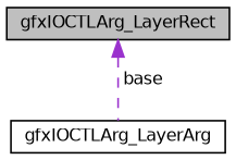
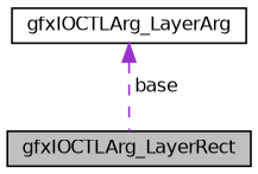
  digraph {
    node [color=black fontname=Helvetica fontsize=10 shape=record style=filled]
    n1 [fillcolor=grey75 fontcolor=black height=0.2 label=gfxIOCTLArg_LayerRect width=0.4]
    n2 [fillcolor=white height=0.2 label=gfxIOCTLArg_LayerArg width=0.4]
-   n1 -> n2 [color=darkorchid3 dir=back fontname=Helvetica fontsize=10 label=" base" labelfontname=Helvetica labelfontsize=10 style=dashed]
+   n2 -> n1 [color=darkorchid3 dir=back fontname=Helvetica fontsize=10 label=" base" labelfontname=Helvetica labelfontsize=10 style=dashed]
  }
